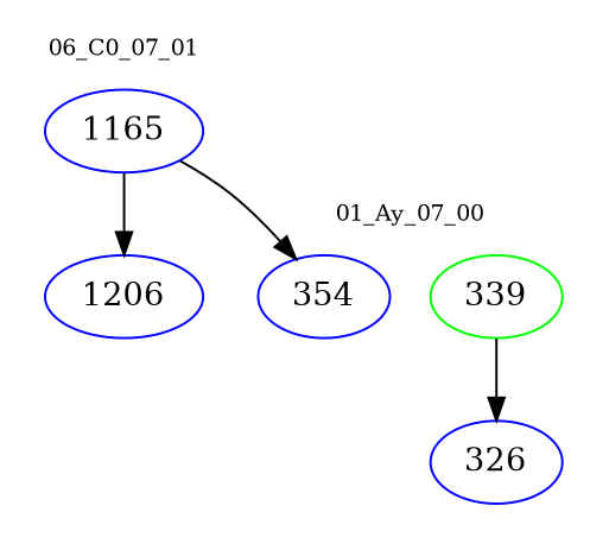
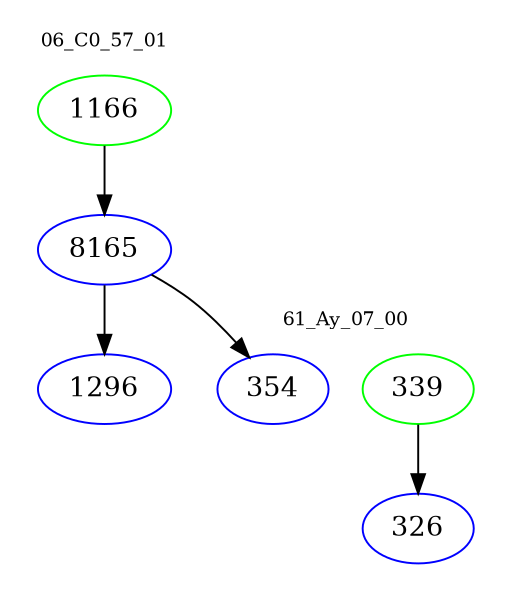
  digraph {
    node [color=blue]
    edge [color=black]
    n1 [color=green label=339]
    n2 [label=326]
    n3 [label=354]
-   n5 [label=1165]
-   n6 [label=1206]
+   n4 [color=green label=1166]
+   n5 [label=8165]
+   n6 [label=1296]
    subgraph cluster_1 {
      color=white
      fontsize=10
-     label="01_Ay_07_00"
+     label="61_Ay_07_00"
      n1
      n2
      n3
    }
    subgraph cluster_2 {
      color=white
      fontsize=10
-     label="06_C0_07_01"
+     label="06_C0_57_01"
+     n4
      n5
      n6
    }
    n1 -> n2
+   n4 -> n5
    n5 -> n3
    n5 -> n6
  }
